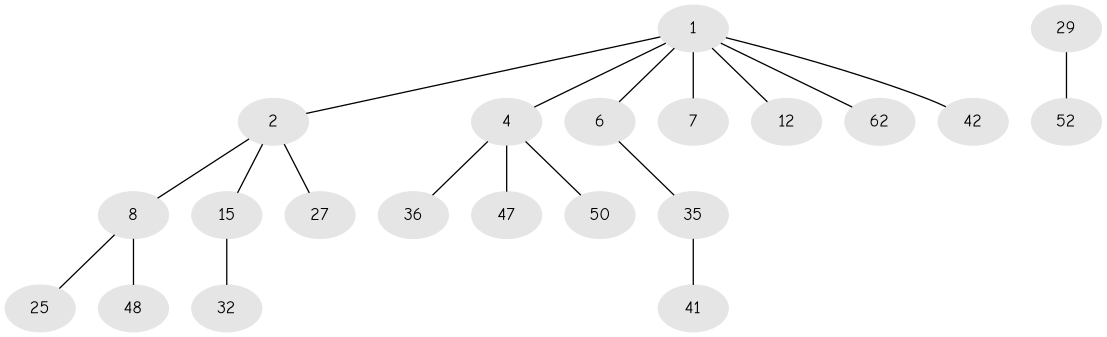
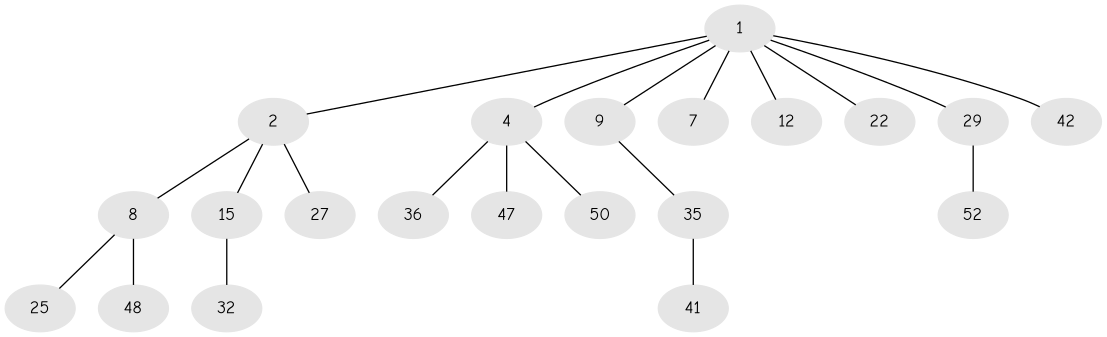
  graph {
    fontname="Comic Neue"
    node [color=gray90 fontname="Comic Neue" style=filled]
    edge [fontname="Comic Neue"]
    1 [super="+3"]
    2 [super="+19"]
    4 [super="+9+5"]
-   6 [super="+44+23"]
+   6 [super="+44+23" label=9]
    7 [super="+26+45"]
    12 [super="+20+30"]
-   22 [super="+43" label=62]
+   22 [super="+43"]
    29 [super="+40"]
    42
    8 [super="+17+18"]
    15 [super="+53+16+21"]
    27
    36 [super="+51"]
    47
    50
    35 [super="+37"]
    52
    25
    48 [super="+49"]
    32 [super="+34"]
    41
    1 -- 2
    1 -- 4
    1 -- 6
    1 -- 7
    1 -- 12
    1 -- 22
+   1 -- 29
    1 -- 42
    2 -- 8
    2 -- 15
    2 -- 27
    4 -- 36
    4 -- 47
    4 -- 50
    6 -- 35
    29 -- 52
    8 -- 25
    8 -- 48
    15 -- 32
    35 -- 41
  }
